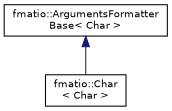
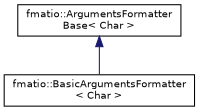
  digraph {
    rankdir=TB
    node [color=black fillcolor=white fontname=Helvetica fontsize=10 shape=record style=filled]
    n1 [height=0.2 label="fmatio::ArgumentsFormatter\lBase\< Char \>" width=0.4]
-   n2 [height=0.2 label="fmatio::Char\l\< Char \>" width=0.4]
+   n2 [height=0.2 label="fmatio::BasicArgumentsFormatter\l\< Char \>" width=0.4]
    n1 -> n2 [color=midnightblue dir=back fontname=Helvetica fontsize=10 labelfontname=Helvetica labelfontsize=10 style=solid]
  }
